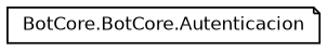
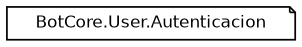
  digraph {
    rankdir=LR
-   n1 [color=black fillcolor=white fontname=Helvetica fontsize=10 height=0.2 label="BotCore.BotCore.Autenticacion" shape=note style=filled width=0.4]
+   n1 [color=black fillcolor=white fontname=Helvetica fontsize=10 height=0.2 label="BotCore.User.Autenticacion" shape=note style=filled width=0.4]
  }
